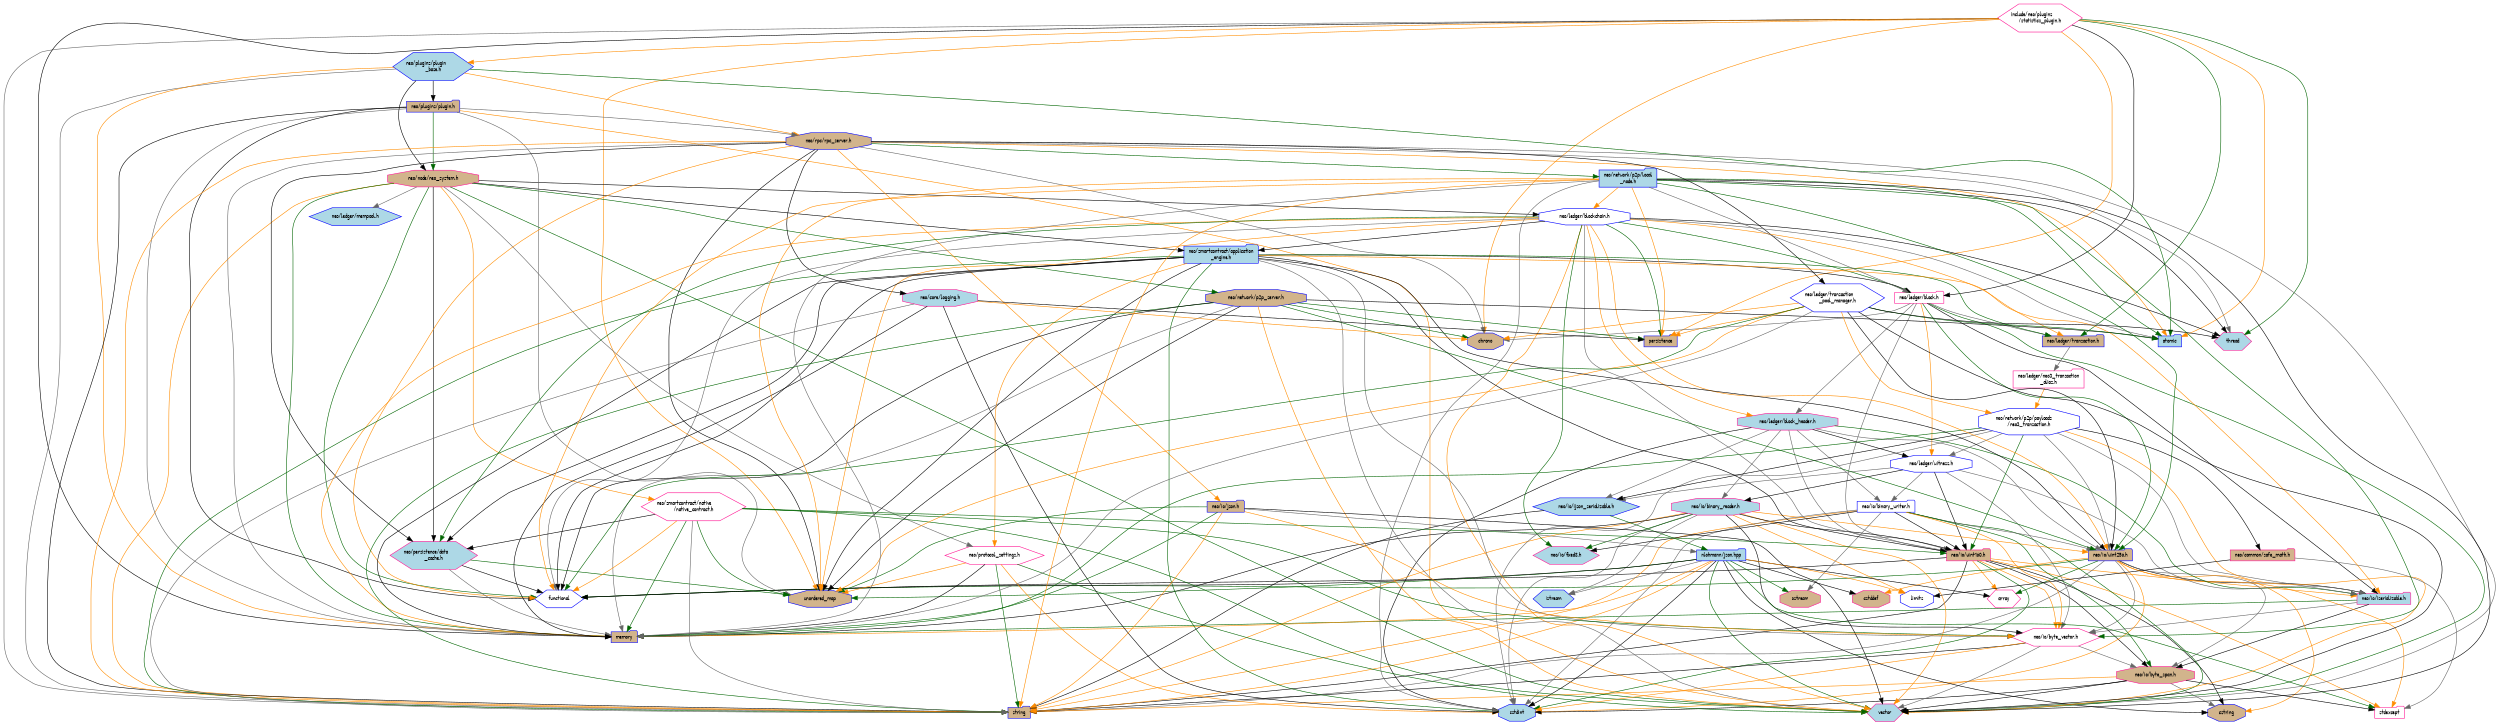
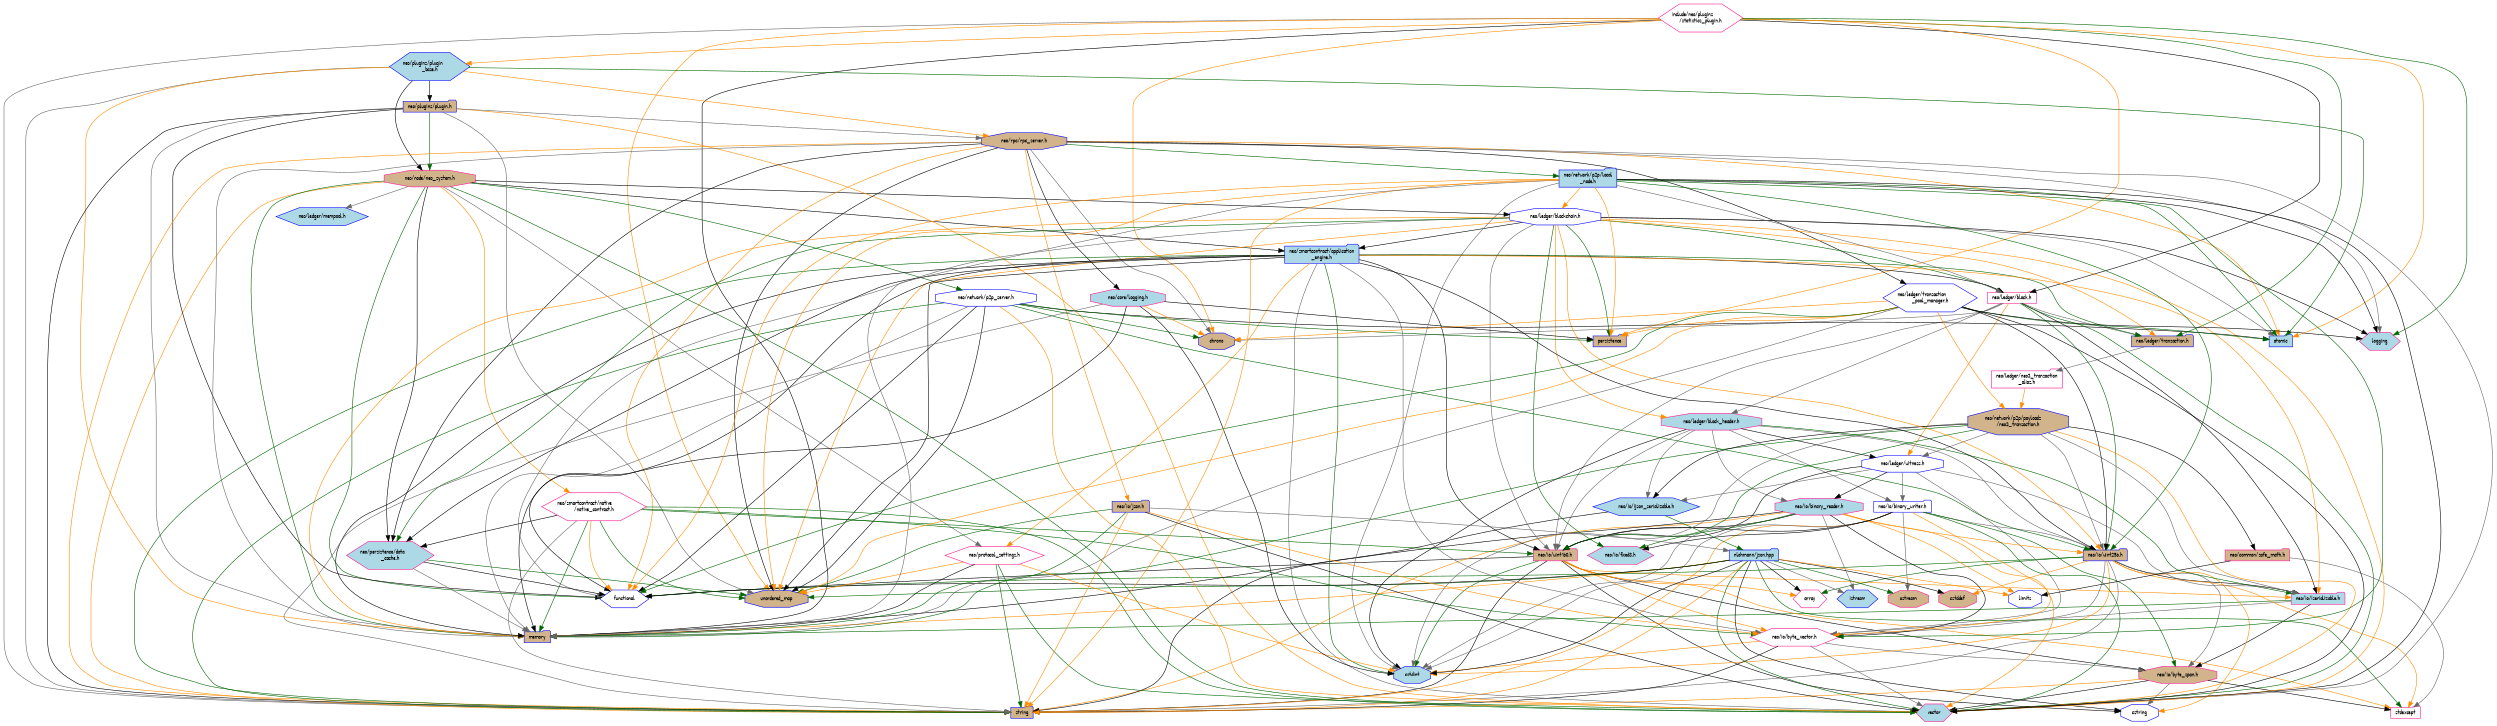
  digraph {
    fontname="Patrick Hand"
    node [color=blue fillcolor=tan fontname="Patrick Hand" fontsize=10 shape=folder style=filled]
    edge [color=black fontname="Patrick Hand" fontsize=10 labelfontname=Helvetica labelfontsize=10 style=solid]
    n1 [color=deeppink fillcolor=white fontcolor=black height=0.2 label="include/neo/plugins\l/statistics_plugin.h" shape=hexagon width=0.4]
    n2 [color=deeppink fillcolor=white height=0.2 label="neo/ledger/block.h" width=0.4]
    n3 [height=0.2 label=string width=0.4]
    n4 [height=0.2 label=memory width=0.4]
    n5 [height=0.2 label=unordered_map shape=octagon width=0.4]
    n6 [height=0.2 label="neo/ledger/transaction.h" width=0.4]
    n7 [height=0.2 label=chrono shape=octagon width=0.4]
    n8 [fillcolor=lightblue height=0.2 label="neo/plugins/plugin\l_base.h" shape=hexagon width=0.4]
    n9 [fillcolor=lightblue height=0.2 label=atomic width=0.4]
    n10 [height=0.2 label=persistence width=0.4]
-   n11 [color=deeppink fillcolor=lightblue height=0.2 label=thread shape=hexagon width=0.4]
+   n11 [color=deeppink fillcolor=lightblue height=0.2 label=logging shape=hexagon width=0.4]
    n12 [color=deeppink fillcolor=lightblue height=0.2 label="neo/io/iserializable.h" width=0.4]
    n13 [color=deeppink fillcolor=lightblue height=0.2 label=vector shape=hexagon width=0.4]
    n14 [color=deeppink height=0.2 label="neo/io/uint160.h" width=0.4]
    n15 [height=0.2 label="neo/io/uint256.h" width=0.4]
    n16 [color=deeppink fillcolor=lightblue height=0.2 label="neo/ledger/block_header.h" shape=octagon width=0.4]
    n17 [fillcolor=white height=0.2 label="neo/ledger/witness.h" shape=octagon width=0.4]
    n18 [color=deeppink fillcolor=white height=0.2 label="neo/ledger/neo3_transaction\l_alias.h" width=0.4]
    n19 [color=deeppink height=0.2 label="neo/node/neo_system.h" shape=octagon width=0.4]
    n20 [height=0.2 label="neo/plugins/plugin.h" width=0.4]
    n21 [height=0.2 label="neo/rpc/rpc_server.h" shape=octagon width=0.4]
    n22 [color=deeppink height=0.2 label="neo/io/byte_span.h" shape=octagon width=0.4]
    n23 [color=deeppink fillcolor=white height=0.2 label="neo/io/byte_vector.h" shape=hexagon width=0.4]
    n24 [fillcolor=lightblue height=0.2 label=cstdint shape=octagon width=0.4]
-   n25 [height=0.2 label=cstring shape=octagon width=0.4]
+   n25 [fillcolor=white height=0.2 label=cstring shape=octagon width=0.4]
    n26 [color=deeppink fillcolor=white height=0.2 label=stdexcept width=0.4]
    n27 [color=deeppink fillcolor=white height=0.2 label=array shape=hexagon width=0.4]
    n28 [fillcolor=white height=0.2 label=functional shape=hexagon width=0.4]
    n29 [color=deeppink height=0.2 label=cstddef shape=octagon width=0.4]
    n30 [color=deeppink fillcolor=lightblue height=0.2 label="neo/io/binary_reader.h" shape=octagon width=0.4]
    n31 [fillcolor=white height=0.2 label="neo/io/binary_writer.h" width=0.4]
    n32 [fillcolor=lightblue height=0.2 label="neo/io/ijson_serializable.h" shape=hexagon width=0.4]
    n33 [color=deeppink fillcolor=lightblue height=0.2 label="neo/io/fixed8.h" shape=hexagon width=0.4]
    n34 [fillcolor=lightblue height=0.2 label=istream shape=hexagon width=0.4]
    n35 [fillcolor=white height=0.2 label=limits shape=octagon width=0.4]
    n36 [color=deeppink height=0.2 label=ostream shape=octagon width=0.4]
    n37 [fillcolor=lightblue height=0.2 label="nlohmann/json.hpp" width=0.4]
-   n38 [fillcolor=white height=0.2 label="neo/network/p2p/payloads\l/neo3_transaction.h" shape=octagon width=0.4]
+   n38 [height=0.2 label="neo/network/p2p/payloads\l/neo3_transaction.h" shape=octagon width=0.4]
    n39 [color=deeppink height=0.2 label="neo/common/safe_math.h" width=0.4]
    n40 [fillcolor=white height=0.2 label="neo/ledger/blockchain.h" shape=octagon width=0.4]
    n41 [color=deeppink fillcolor=lightblue height=0.2 label="neo/persistence/data\l_cache.h" shape=hexagon width=0.4]
    n42 [fillcolor=lightblue height=0.2 label="neo/smartcontract/application\l_engine.h" width=0.4]
    n43 [color=deeppink fillcolor=white height=0.2 label="neo/protocol_settings.h" shape=hexagon width=0.4]
    n44 [fillcolor=lightblue height=0.2 label="neo/ledger/mempool.h" shape=hexagon width=0.4]
-   n45 [height=0.2 label="neo/network/p2p_server.h" shape=octagon width=0.4]
+   n45 [fillcolor=white height=0.2 label="neo/network/p2p_server.h" shape=octagon width=0.4]
    n46 [color=deeppink fillcolor=white height=0.2 label="neo/smartcontract/native\l/native_contract.h" shape=hexagon width=0.4]
    n47 [color=deeppink fillcolor=lightblue height=0.2 label="neo/core/logging.h" shape=octagon width=0.4]
    n48 [height=0.2 label="neo/io/json.h" width=0.4]
    n49 [fillcolor=white height=0.2 label="neo/ledger/transaction\l_pool_manager.h" shape=hexagon width=0.4]
    n50 [fillcolor=lightblue height=0.2 label="neo/network/p2p/local\l_node.h" width=0.4]
    n1 -> n2
    n1 -> n3 [color=gray40]
    n1 -> n4
    n1 -> n5 [color=darkorange]
    n1 -> n6 [color=darkgreen]
    n1 -> n7 [color=darkorange]
    n1 -> n8 [color=darkorange]
    n1 -> n9 [color=darkorange]
    n1 -> n10 [color=darkorange]
    n1 -> n11 [color=darkgreen]
    n2 -> n6 [color=gray40]
    n2 -> n7 [color=gray40]
    n2 -> n12
    n2 -> n13 [color=darkgreen]
    n2 -> n14 [color=gray40]
    n2 -> n15 [color=darkgreen]
    n2 -> n16 [color=gray40]
    n2 -> n17 [color=darkorange]
    n6 -> n18 [color=gray40]
    n8 -> n3 [color=gray40]
    n8 -> n4 [color=darkorange]
    n8 -> n9 [color=darkgreen]
    n8 -> n19
    n8 -> n20
    n8 -> n21 [color=darkorange]
    n12 -> n4 [color=darkgreen]
    n12 -> n22
    n12 -> n23 [color=gray40]
    n14 -> n3
    n14 -> n12 [color=darkorange]
    n14 -> n22
    n14 -> n23 [color=darkorange]
    n14 -> n24 [color=darkgreen]
    n14 -> n25
    n14 -> n26 [color=darkorange]
    n14 -> n27 [color=darkorange]
    n14 -> n28
    n15 -> n3 [color=gray40]
    n15 -> n12
    n15 -> n22 [color=gray40]
    n15 -> n23 [color=gray40]
    n15 -> n24 [color=darkorange]
    n15 -> n25 [color=darkorange]
    n15 -> n26 [color=darkorange]
    n15 -> n27 [color=darkgreen]
    n15 -> n28 [color=darkgreen]
    n15 -> n29 [color=darkorange]
    n16 -> n12 [color=darkgreen]
    n16 -> n14 [color=gray40]
    n16 -> n15 [color=gray40]
    n16 -> n17
    n16 -> n24
    n16 -> n30 [color=gray40]
    n16 -> n31 [color=gray40]
    n16 -> n32 [color=gray40]
    n17 -> n12 [color=gray40]
    n17 -> n14
    n17 -> n23 [color=gray40]
    n17 -> n30
    n17 -> n31 [color=gray40]
    n17 -> n32 [color=gray40]
    n18 -> n38 [color=darkorange]
    n19 -> n3 [color=darkorange]
    n19 -> n4 [color=darkgreen]
    n19 -> n13 [color=darkgreen]
    n19 -> n28 [color=darkgreen]
    n19 -> n40
    n19 -> n41
    n19 -> n42
    n19 -> n43 [color=gray40]
    n19 -> n44 [color=gray40]
    n19 -> n45 [color=darkgreen]
    n19 -> n46 [color=darkorange]
    n20 -> n3
    n20 -> n4 [color=gray40]
    n20 -> n5 [color=gray40]
    n20 -> n13 [color=darkorange]
    n20 -> n19 [color=darkgreen]
    n20 -> n21 [color=gray40]
    n20 -> n28
    n21 -> n3 [color=darkorange]
    n21 -> n4 [color=gray40]
    n21 -> n5
    n21 -> n7 [color=gray40]
    n21 -> n9 [color=darkorange]
    n21 -> n11 [color=gray40]
    n21 -> n13 [color=gray40]
    n21 -> n28 [color=darkorange]
    n21 -> n41
    n21 -> n47
    n21 -> n48 [color=darkorange]
    n21 -> n49
    n21 -> n50 [color=darkgreen]
    n22 -> n3 [color=darkorange]
    n22 -> n13
-   n22 -> n24
    n22 -> n25 [color=gray40]
    n22 -> n26
    n23 -> n3
    n23 -> n13 [color=gray40]
    n23 -> n22 [color=gray40]
    n23 -> n24 [color=darkorange]
    n30 -> n3 [color=darkorange]
    n30 -> n4
    n30 -> n13 [color=darkorange]
    n30 -> n14
    n30 -> n15 [color=darkorange]
    n30 -> n23
    n30 -> n24 [color=gray40]
    n30 -> n33 [color=darkgreen]
    n30 -> n34 [color=gray40]
    n30 -> n35 [color=darkorange]
    n31 -> n3 [color=darkorange]
    n31 -> n13 [color=darkgreen]
    n31 -> n14
    n31 -> n15 [color=gray40]
    n31 -> n22 [color=darkgreen]
    n31 -> n23 [color=darkorange]
    n31 -> n24 [color=gray40]
    n31 -> n33
    n31 -> n36 [color=gray40]
    n32 -> n3
    n32 -> n37 [color=darkgreen]
    n37 -> n3 [color=darkorange]
    n37 -> n4 [color=darkorange]
    n37 -> n5 [color=darkgreen]
    n37 -> n13 [color=darkgreen]
    n37 -> n24
    n37 -> n25
    n37 -> n26 [color=darkgreen]
    n37 -> n27
    n37 -> n28
    n37 -> n29
    n37 -> n34 [color=gray40]
    n37 -> n35 [color=darkorange]
    n37 -> n36 [color=darkgreen]
    n38 -> n4 [color=darkgreen]
    n38 -> n12 [color=gray40]
    n38 -> n13 [color=darkorange]
    n38 -> n14 [color=darkgreen]
    n38 -> n15 [color=gray40]
    n38 -> n17 [color=gray40]
    n38 -> n24 [color=gray40]
    n38 -> n32
    n38 -> n39
    n39 -> n26 [color=gray40]
    n39 -> n35
    n40 -> n2 [color=darkgreen]
    n40 -> n4 [color=darkorange]
    n40 -> n5 [color=darkorange]
    n40 -> n6 [color=darkorange]
    n40 -> n9 [color=gray40]
    n40 -> n10 [color=darkgreen]
    n40 -> n11
    n40 -> n13 [color=darkorange]
    n40 -> n14 [color=gray40]
    n40 -> n15 [color=darkorange]
    n40 -> n16 [color=darkorange]
    n40 -> n28 [color=gray40]
    n40 -> n33 [color=darkgreen]
    n40 -> n41 [color=darkgreen]
    n40 -> n42
    n41 -> n4 [color=gray40]
    n41 -> n5 [color=darkgreen]
    n41 -> n28
    n42 -> n2
    n42 -> n3 [color=darkgreen]
    n42 -> n4
    n42 -> n5
    n42 -> n6 [color=darkgreen]
    n42 -> n12 [color=darkorange]
    n42 -> n13 [color=gray40]
    n42 -> n14
    n42 -> n15
    n42 -> n23 [color=gray40]
    n42 -> n24 [color=darkgreen]
    n42 -> n28
    n42 -> n41
    n42 -> n43 [color=darkorange]
    n43 -> n3 [color=darkgreen]
    n43 -> n4
    n43 -> n5 [color=darkorange]
    n43 -> n13 [color=darkgreen]
    n43 -> n24 [color=darkorange]
    n45 -> n3 [color=darkgreen]
    n45 -> n4 [color=gray40]
    n45 -> n5
    n45 -> n7 [color=darkgreen]
    n45 -> n9
    n45 -> n10 [color=darkgreen]
    n45 -> n13 [color=darkorange]
    n45 -> n15 [color=darkgreen]
    n45 -> n28
    n46 -> n3 [color=gray40]
    n46 -> n4 [color=darkgreen]
    n46 -> n5 [color=darkgreen]
    n46 -> n13 [color=darkgreen]
    n46 -> n14 [color=darkgreen]
    n46 -> n23 [color=darkgreen]
    n46 -> n28 [color=darkorange]
    n46 -> n41
    n47 -> n3 [color=gray40]
    n47 -> n4
    n47 -> n7 [color=darkorange]
    n47 -> n10
    n47 -> n24
    n48 -> n3 [color=darkorange]
    n48 -> n4 [color=darkgreen]
    n48 -> n5 [color=darkgreen]
    n48 -> n13
    n48 -> n23 [color=darkorange]
    n48 -> n37 [color=gray40]
    n49 -> n4 [color=gray40]
    n49 -> n5 [color=darkorange]
    n49 -> n7 [color=darkorange]
    n49 -> n9 [color=darkgreen]
    n49 -> n10 [color=darkorange]
    n49 -> n11
    n49 -> n13
    n49 -> n15
    n49 -> n28 [color=darkgreen]
    n49 -> n38 [color=darkorange]
    n50 -> n2 [color=gray40]
    n50 -> n3 [color=darkorange]
    n50 -> n4 [color=gray40]
    n50 -> n5 [color=darkorange]
    n50 -> n9 [color=darkgreen]
    n50 -> n10 [color=darkorange]
    n50 -> n11
    n50 -> n13
    n50 -> n15 [color=darkgreen]
    n50 -> n23 [color=darkgreen]
    n50 -> n24 [color=gray40]
    n50 -> n28 [color=darkorange]
    n50 -> n40 [color=darkorange]
  }
